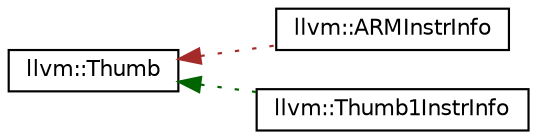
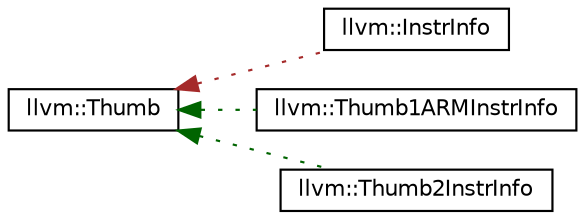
  digraph {
    rankdir=LR
    node [color=black fontname=Helvetica fontsize=10 shape=box]
    edge [color=darkgreen dir=back fontname=Helvetica fontsize=10 labelfontname=Helvetica labelfontsize=10 style=dotted]
    n1 [height=0.2 label="llvm::Thumb" width=0.4]
-   n2 [height=0.2 label="llvm::ARMInstrInfo" width=0.4]
-   n3 [height=0.2 label="llvm::Thumb1InstrInfo" width=0.4]
+   n2 [height=0.2 label="llvm::InstrInfo" width=0.4]
+   n3 [height=0.2 label="llvm::Thumb1ARMInstrInfo" width=0.4]
+   n4 [height=0.2 label="llvm::Thumb2InstrInfo" width=0.4]
    n1 -> n2 [color=brown]
    n1 -> n3
+   n1 -> n4
  }
